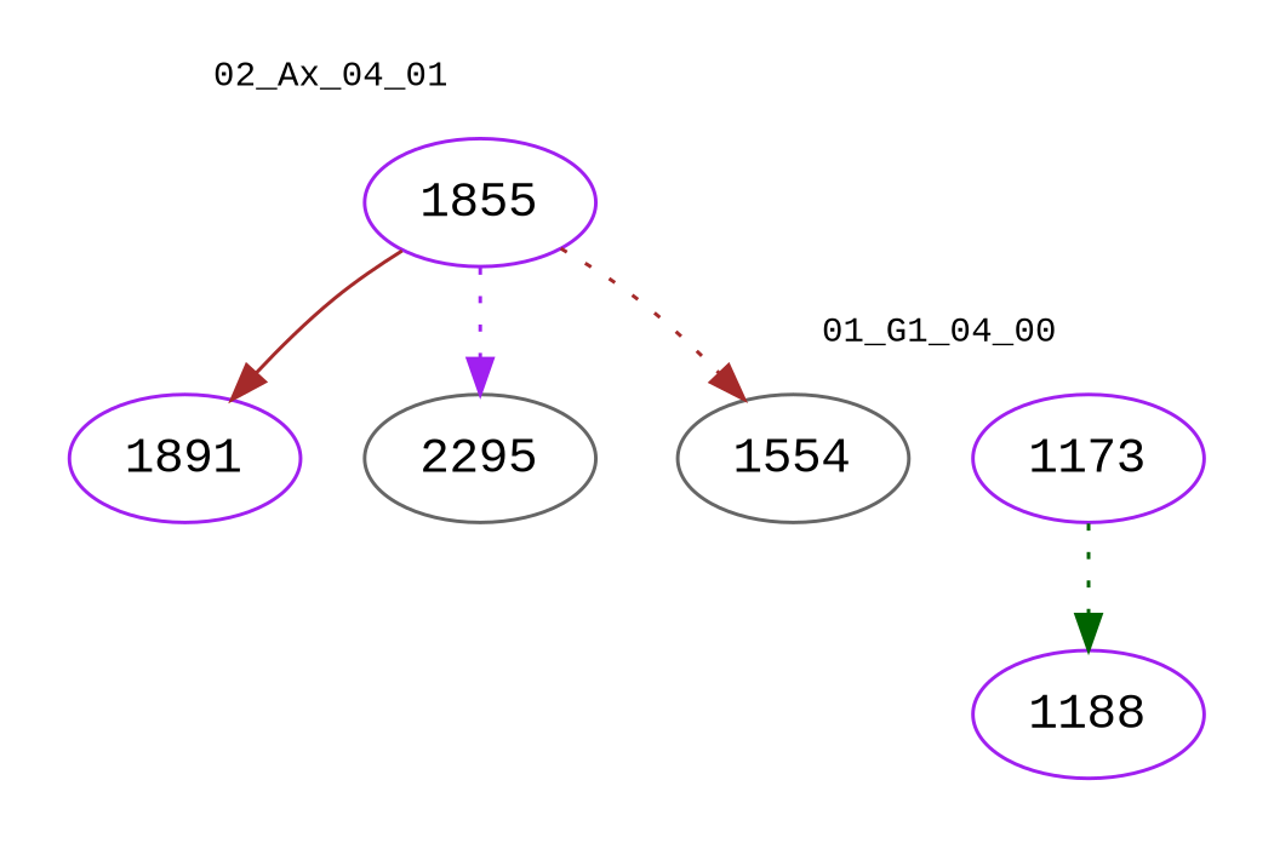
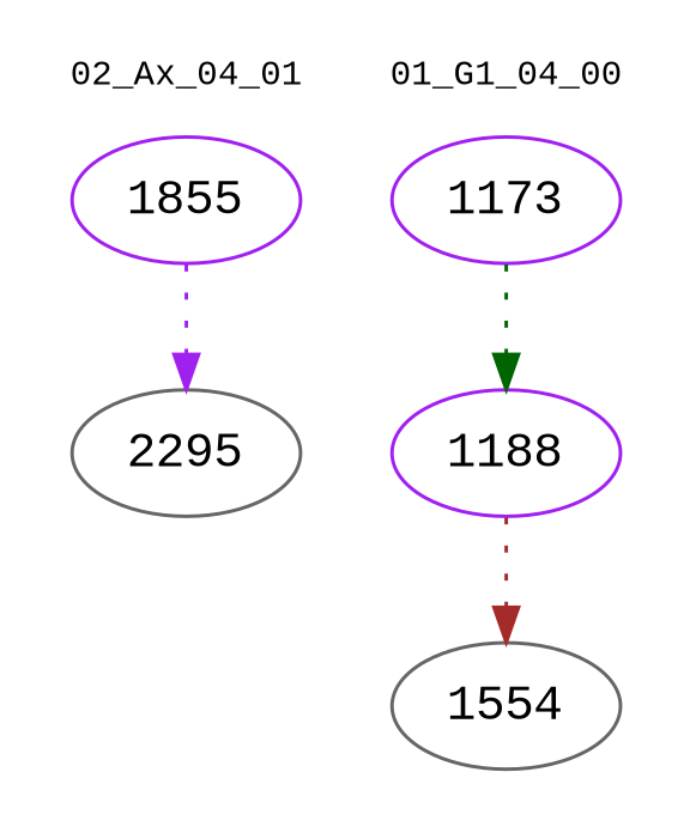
  digraph {
    fontname="Liberation Mono"
    node [color=purple fontname="Liberation Mono"]
    edge [color=brown fontname="Liberation Mono" style=dotted]
    n1 [label=1855]
-   n2 [label=1891]
    n3 [color=gray40 label=2295]
    n4 [label=1188]
    n5 [label=1173]
    n6 [color=gray40 label=1554]
    subgraph cluster_1 {
      color=white
      fontsize=10
      label="02_Ax_04_01"
      n1
-     n2
      n3
    }
    subgraph cluster_2 {
      color=white
      fontsize=10
      label="01_G1_04_00"
      n4
      n5
      n6
    }
-   n1 -> n2 [style=solid]
    n1 -> n3 [color=purple]
-   n1 -> n6
+   n4 -> n6
    n5 -> n4 [color=darkgreen]
  }
